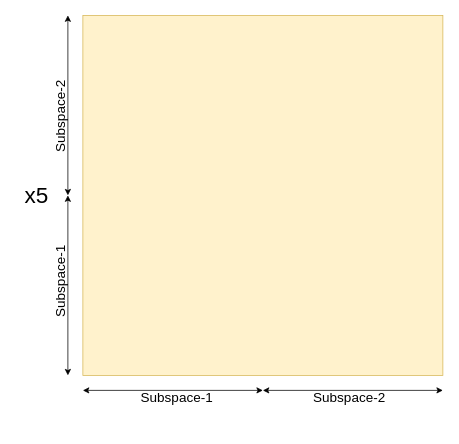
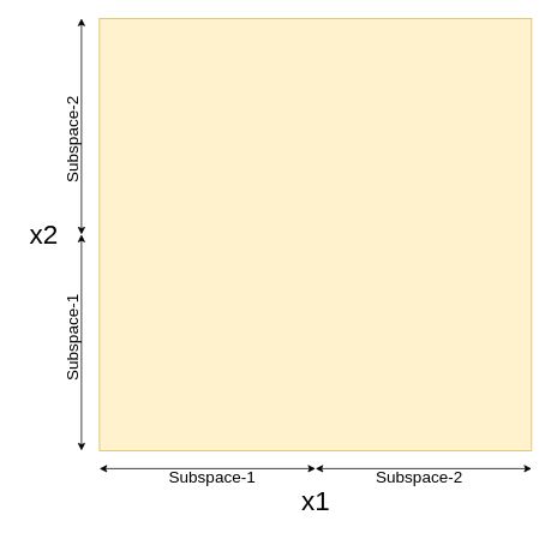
  <mxCell id="0" />
  <mxCell id="1" parent="0" />
  <mxCell id="2" value="" style="whiteSpace=wrap;html=1;aspect=fixed;fillColor=#fff2cc;strokeColor=#d6b656;" parent="1" vertex="1"><mxGeometry x="110" y="20" width="480" height="480" as="geometry" /></mxCell>
- <mxCell id="4" value="&lt;font style=&quot;font-size: 30px&quot;&gt;x5&lt;/font&gt;" style="text;html=1;align=center;verticalAlign=middle;resizable=0;points=[];autosize=1;strokeColor=none;fillColor=none;" parent="1" vertex="1"><mxGeometry x="23" y="245" width="50" height="30" as="geometry" /></mxCell>
+ <mxCell id="3" value="&lt;font style=&quot;font-size: 30px&quot;&gt;x1&lt;/font&gt;" style="text;html=1;align=center;verticalAlign=middle;resizable=0;points=[];autosize=1;strokeColor=none;fillColor=none;" parent="1" vertex="1"><mxGeometry x="325" y="540" width="50" height="30" as="geometry" /></mxCell>
+ <mxCell id="4" value="&lt;font style=&quot;font-size: 30px&quot;&gt;x2&lt;/font&gt;" style="text;html=1;align=center;verticalAlign=middle;resizable=0;points=[];autosize=1;strokeColor=none;fillColor=none;" parent="1" vertex="1"><mxGeometry x="23" y="245" width="50" height="30" as="geometry" /></mxCell>
  <mxCell id="5" value="" style="endArrow=classic;startArrow=classic;html=1;rounded=0;fontSize=30;" parent="1" edge="1"><mxGeometry width="50" height="50" relative="1" as="geometry"><mxPoint x="90" y="20" as="sourcePoint" /><mxPoint x="90" y="260" as="targetPoint" /><Array as="points" /></mxGeometry></mxCell>
  <mxCell id="6" value="" style="endArrow=classic;startArrow=classic;html=1;rounded=0;fontSize=30;" parent="1" edge="1"><mxGeometry width="50" height="50" relative="1" as="geometry"><mxPoint x="350" y="520" as="sourcePoint" /><mxPoint x="590" y="520" as="targetPoint" /><Array as="points" /></mxGeometry></mxCell>
  <mxCell id="7" value="" style="endArrow=classic;startArrow=classic;html=1;rounded=0;fontSize=30;" parent="1" edge="1"><mxGeometry width="50" height="50" relative="1" as="geometry"><mxPoint x="90" y="260" as="sourcePoint" /><mxPoint x="90" y="500" as="targetPoint" /><Array as="points" /></mxGeometry></mxCell>
  <mxCell id="8" value="" style="endArrow=classic;startArrow=classic;html=1;rounded=0;fontSize=30;" parent="1" edge="1"><mxGeometry width="50" height="50" relative="1" as="geometry"><mxPoint x="110" y="520" as="sourcePoint" /><mxPoint x="350" y="520" as="targetPoint" /><Array as="points" /></mxGeometry></mxCell>
  <mxCell id="9" value="&lt;font style=&quot;font-size: 18px&quot;&gt;Subspace-1&lt;/font&gt;" style="text;html=1;align=center;verticalAlign=middle;resizable=0;points=[];autosize=1;strokeColor=none;fillColor=none;fontSize=30;" parent="1" vertex="1"><mxGeometry x="180" y="500" width="110" height="50" as="geometry" /></mxCell>
  <mxCell id="10" value="&lt;font style=&quot;font-size: 18px&quot;&gt;Subspace-2&lt;/font&gt;" style="text;html=1;align=center;verticalAlign=middle;resizable=0;points=[];autosize=1;strokeColor=none;fillColor=none;fontSize=30;" parent="1" vertex="1"><mxGeometry x="410" y="500" width="110" height="50" as="geometry" /></mxCell>
  <mxCell id="11" value="&lt;font style=&quot;font-size: 18px&quot;&gt;Subspace-1&lt;/font&gt;" style="text;html=1;align=center;verticalAlign=middle;resizable=0;points=[];autosize=1;strokeColor=none;fillColor=none;fontSize=30;rotation=270;" parent="1" vertex="1"><mxGeometry x="20" y="350" width="110" height="50" as="geometry" /></mxCell>
  <mxCell id="12" value="&lt;font style=&quot;font-size: 18px&quot;&gt;Subspace-2&lt;/font&gt;" style="text;html=1;align=center;verticalAlign=middle;resizable=0;points=[];autosize=1;strokeColor=none;fillColor=none;fontSize=30;rotation=270;" parent="1" vertex="1"><mxGeometry x="20" y="130" width="110" height="50" as="geometry" /></mxCell>
